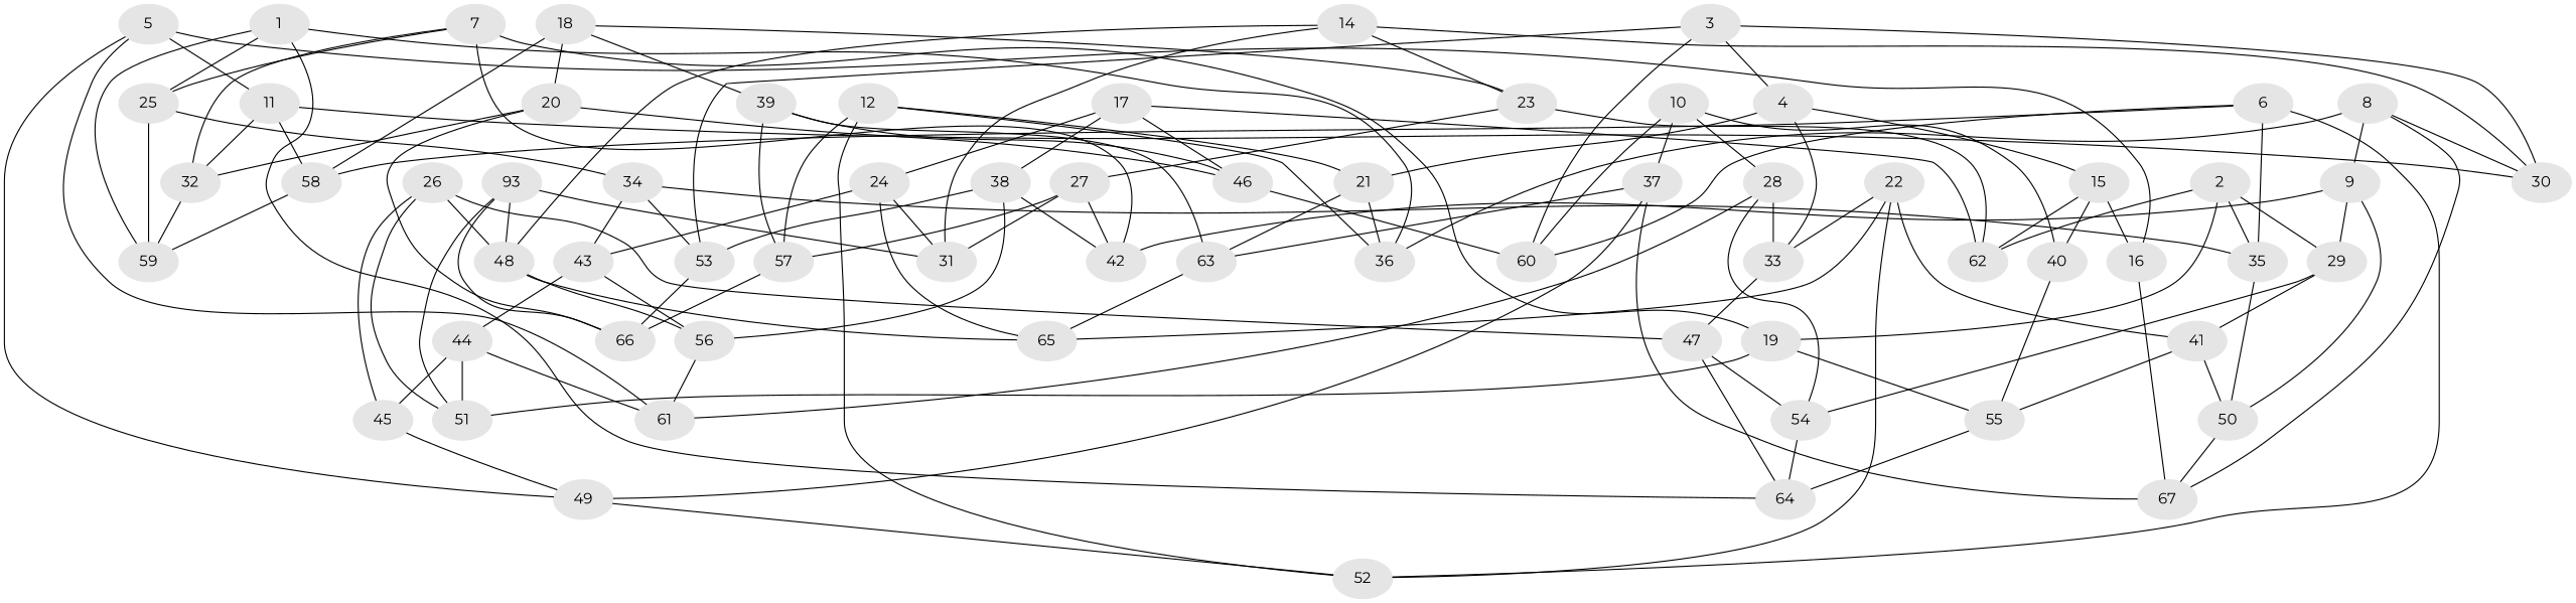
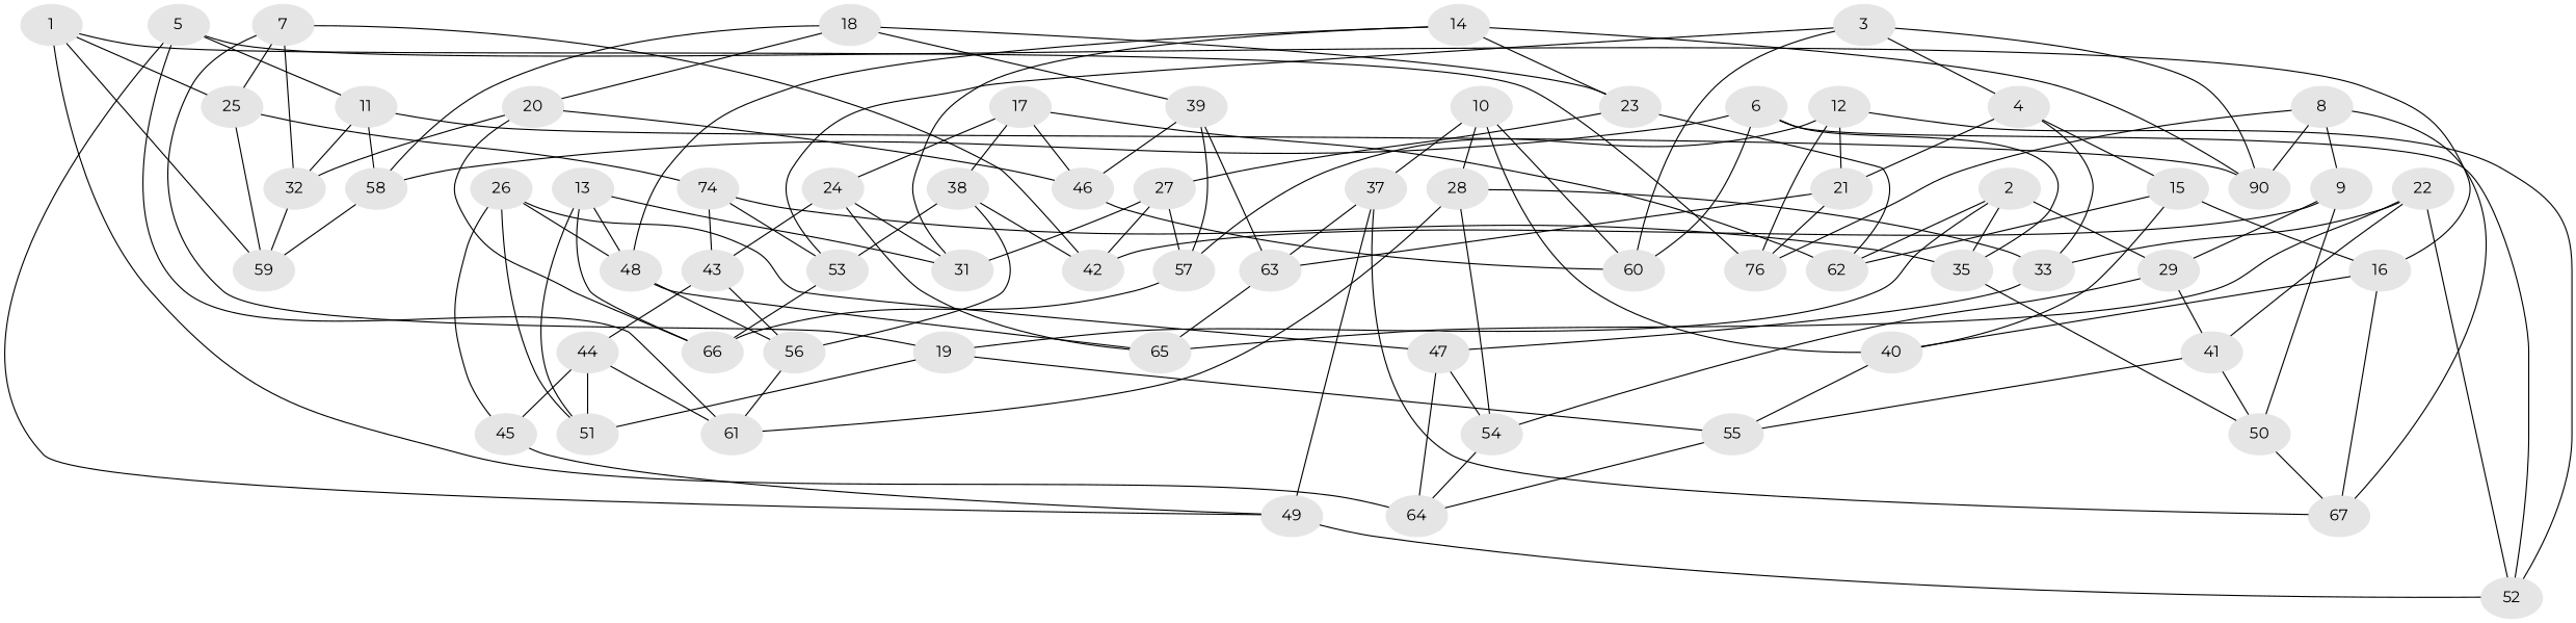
  graph {
    fontname=Montserrat
    node [color=gray90 fontname=Montserrat style=filled]
    edge [fontname=Montserrat]
    1
    25
-   36
+   36 [label=76]
    59
    64
-   34
+   34 [label=74]
    2
    19
    29
    35
    62
    51
    55
    41
    54
    50
    3
    4
-   30
+   30 [label=90]
    53
    60
    15
    21
    33
    66
    16
    40
    63
    47
    5
    11
    49
    61
    58
    32
    67
    52
    6
    7
    42
    8
    9
    10
    28
    37
    12
    57
-   13 [label=93]
+   13
    31
    48
    65
    56
    14
    23
    27
    45
    17
    24
    38
    46
    43
    18
    20
    39
    22
    44
    26
    1 -- 25
    1 -- 36
    1 -- 59
    1 -- 64
    25 -- 59
    25 -- 34
    34 -- 35
    34 -- 53
    34 -- 43
    2 -- 19
    2 -- 29
    2 -- 35
    2 -- 62
    19 -- 51
    19 -- 55
    29 -- 41
    29 -- 54
    35 -- 50
    55 -- 64
    41 -- 55
    41 -- 50
    54 -- 64
    50 -- 67
    3 -- 4
    3 -- 30
    3 -- 53
    3 -- 60
    4 -- 15
    4 -- 21
    4 -- 33
    53 -- 66
    15 -- 62
    15 -- 16
    15 -- 40
    21 -- 36
    21 -- 63
    33 -- 47
+   16 -- 40
    16 -- 67
    40 -- 55
    63 -- 65
    47 -- 64
    47 -- 54
    5 -- 16
    5 -- 11
    5 -- 49
    5 -- 61
    11 -- 30
    11 -- 58
    11 -- 32
    49 -- 52
    58 -- 59
    32 -- 59
    6 -- 35
    6 -- 60
    6 -- 58
    6 -- 52
    7 -- 25
    7 -- 19
    7 -- 32
    7 -- 42
    8 -- 36
    8 -- 30
    8 -- 67
    8 -- 9
    9 -- 29
    9 -- 50
    9 -- 42
    10 -- 60
    10 -- 40
    10 -- 28
    10 -- 37
    28 -- 54
    28 -- 33
    28 -- 61
    37 -- 63
    37 -- 49
    37 -- 67
    12 -- 36
    12 -- 21
    12 -- 52
    12 -- 57
    57 -- 66
    13 -- 51
    13 -- 66
    13 -- 31
    13 -- 48
    48 -- 65
    48 -- 56
    56 -- 61
    14 -- 30
    14 -- 31
    14 -- 48
    14 -- 23
    23 -- 62
    23 -- 27
    27 -- 42
    27 -- 57
    27 -- 31
    45 -- 49
    17 -- 62
    17 -- 24
    17 -- 38
    17 -- 46
    24 -- 31
    24 -- 65
    24 -- 43
    38 -- 53
    38 -- 42
    38 -- 56
    46 -- 60
    43 -- 56
    43 -- 44
    18 -- 58
    18 -- 23
    18 -- 20
    18 -- 39
    20 -- 66
    20 -- 32
    20 -- 46
    39 -- 63
    39 -- 57
    39 -- 46
    22 -- 41
    22 -- 33
    22 -- 52
    22 -- 65
    44 -- 51
    44 -- 61
    44 -- 45
    26 -- 51
    26 -- 47
    26 -- 48
    26 -- 45
  }
